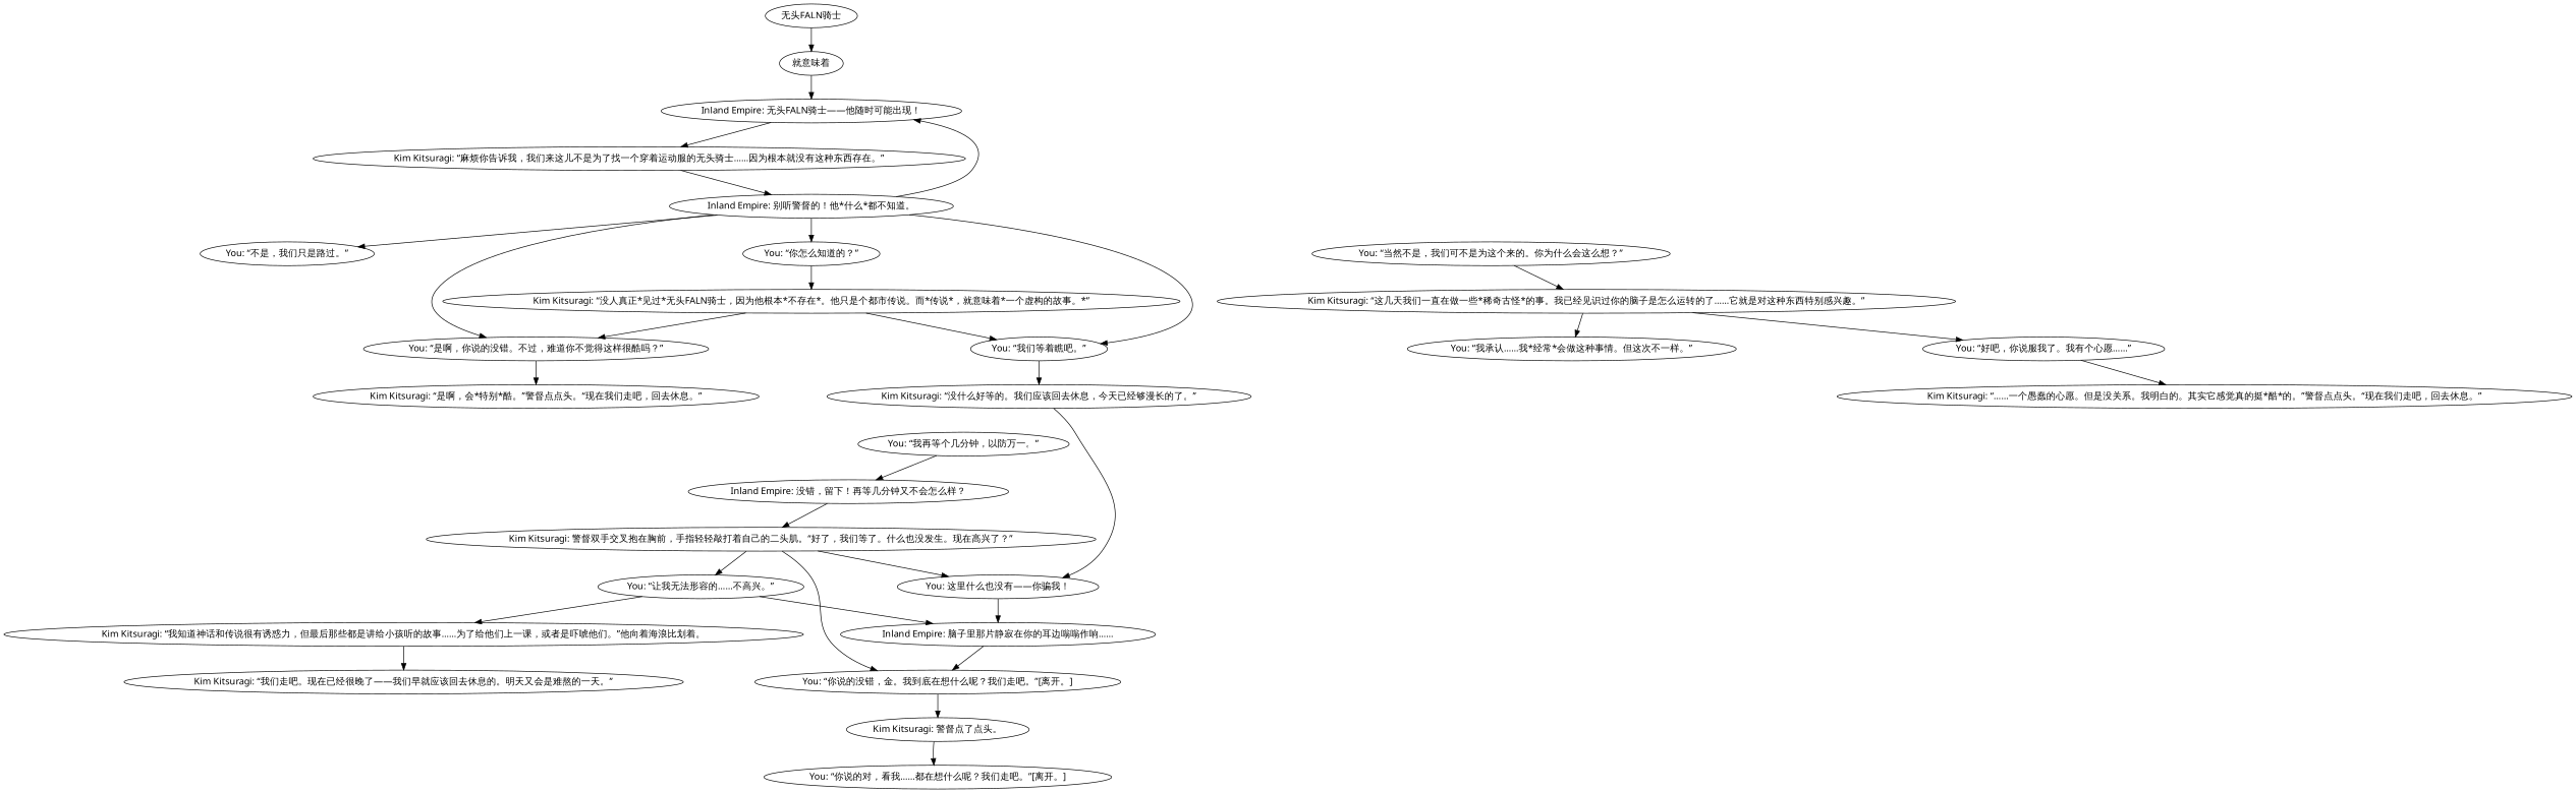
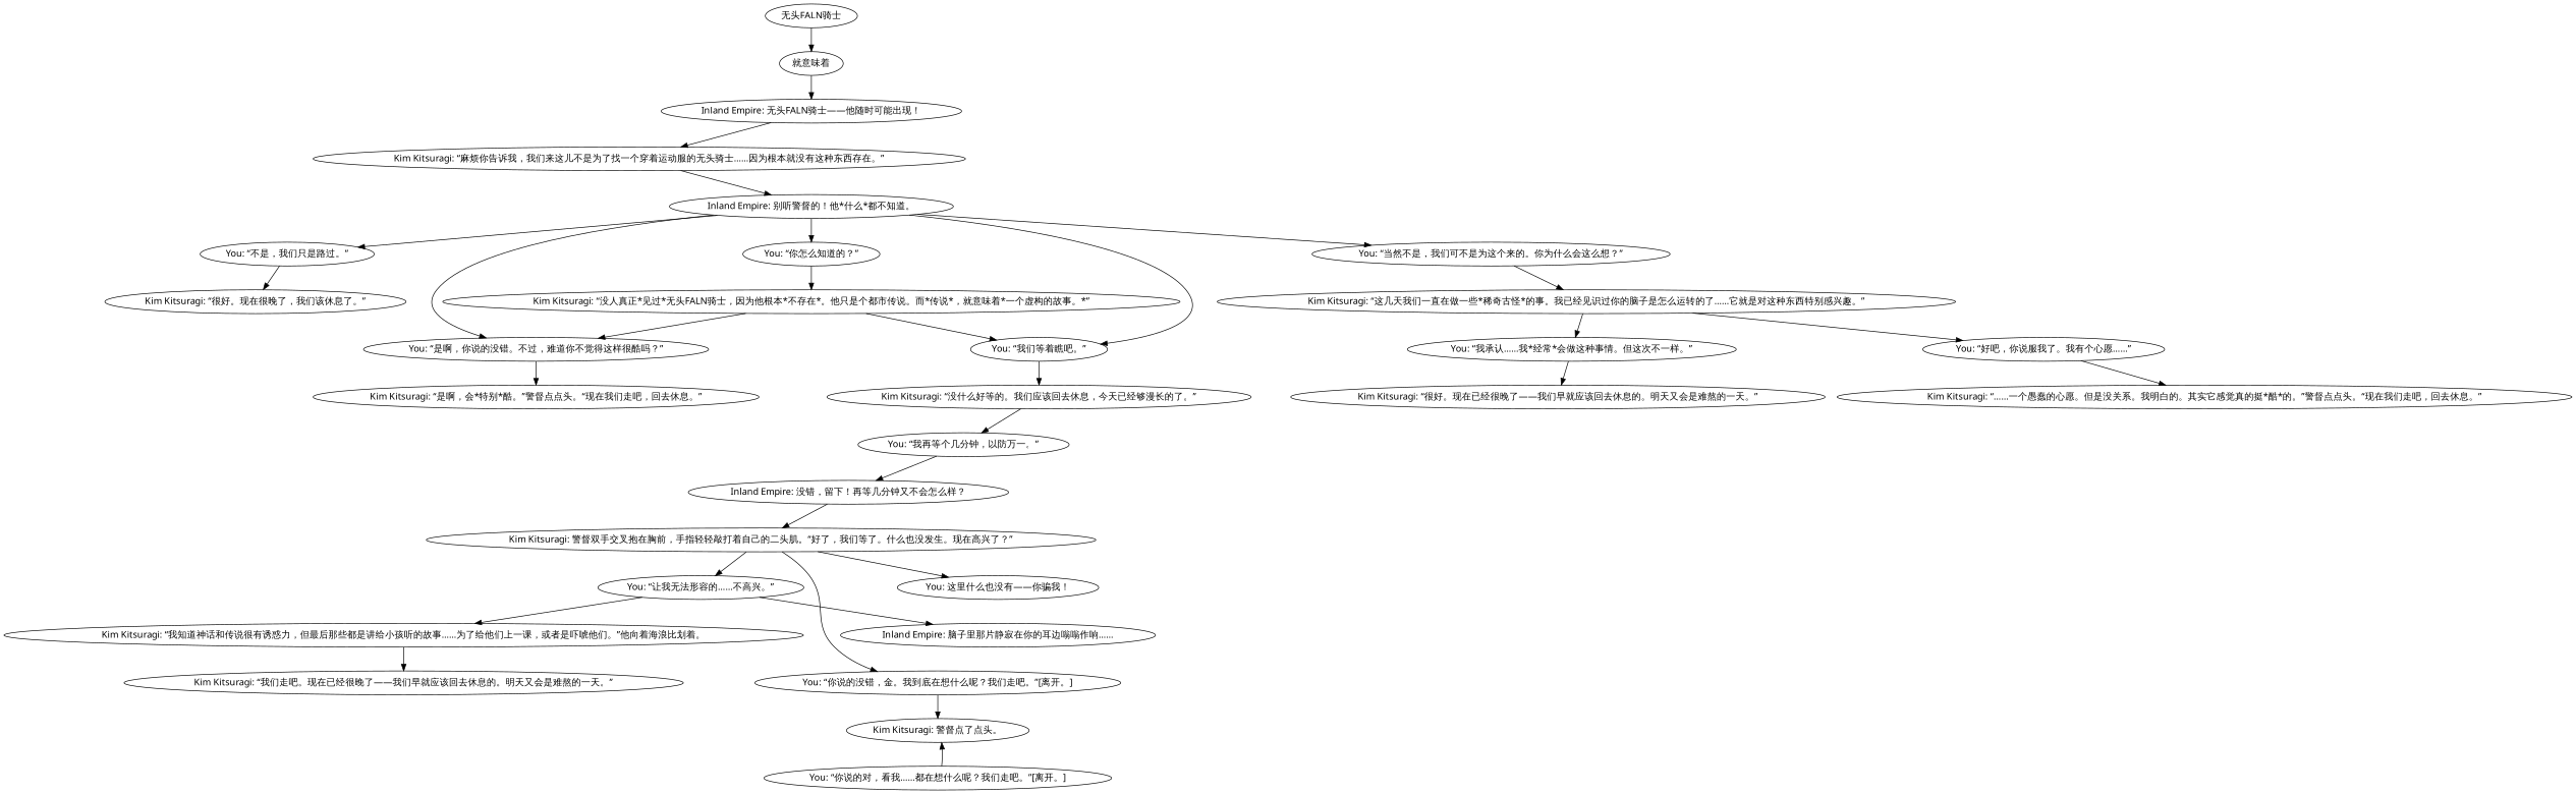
  digraph {
    fontname="Noto Sans"
    node [fontname="Noto Sans"]
    edge [fontname="Noto Sans"]
    n1 [label="无头FALN骑士"]
    n2 [label="就意味着"]
    n3 [label="Inland Empire: 无头FALN骑士——他随时可能出现！"]
    n4 [label="Kim Kitsuragi: “麻烦你告诉我，我们来这儿不是为了找一个穿着运动服的无头骑士……因为根本就没有这种东西存在。”"]
    n5 [label="You: “我再等个几分钟，以防万一。”"]
    n6 [label="Inland Empire: 没错，留下！再等几分钟又不会怎么样？"]
    n7 [label="Kim Kitsuragi: 警督双手交叉抱在胸前，手指轻轻敲打着自己的二头肌。“好了，我们等了。什么也没发生。现在高兴了？”"]
    n8 [label="Kim Kitsuragi: “是啊，会*特别*酷。”警督点点头。“现在我们走吧，回去休息。”"]
+   n9 [label="Kim Kitsuragi: “很好。现在已经很晚了——我们早就应该回去休息的。明天又会是难熬的一天。”"]
    n10 [label="You: “不是，我们只是路过。”"]
+   n11 [label="Kim Kitsuragi: “很好。现在很晚了，我们该休息了。”"]
    n12 [label="Inland Empire: 脑子里那片静寂在你的耳边嗡嗡作响……"]
    n13 [label="You: “你说的没错，金。我到底在想什么呢？我们走吧。”[离开。]"]
    n14 [label="Kim Kitsuragi: 警督点了点头。"]
    n15 [label="You: “让我无法形容的……不高兴。”"]
    n16 [label="Kim Kitsuragi: “我知道神话和传说很有诱惑力，但最后那些都是讲给小孩听的故事……为了给他们上一课，或者是吓唬他们。”他向着海浪比划着。"]
    n17 [label="Inland Empire: 别听警督的！他*什么*都不知道。"]
    n18 [label="You: “是啊，你说的没错。不过，难道你不觉得这样很酷吗？”"]
    n19 [label="You: “当然不是，我们可不是为这个来的。你为什么会这么想？”"]
    n20 [label="You: “你怎么知道的？”"]
    n21 [label="You: “我们等着瞧吧。”"]
    n22 [label="Kim Kitsuragi: “这几天我们一直在做一些*稀奇古怪*的事。我已经见识过你的脑子是怎么运转的了……它就是对这种东西特别感兴趣。”"]
    n23 [label="Kim Kitsuragi: “没人真正*见过*无头FALN骑士，因为他根本*不存在*。他只是个都市传说。而*传说*，就意味着*一个虚构的故事。*”"]
    n24 [label="Kim Kitsuragi: “没什么好等的。我们应该回去休息，今天已经够漫长的了。”"]
    n25 [label="Kim Kitsuragi: “……一个愚蠢的心愿。但是没关系。我明白的。其实它感觉真的挺*酷*的。”警督点点头。“现在我们走吧，回去休息。”"]
    n26 [label="You: “我承认……我*经常*会做这种事情。但这次不一样。”"]
    n27 [label="You: “好吧，你说服我了。我有个心愿……”"]
    n28 [label="Kim Kitsuragi: “我们走吧。现在已经很晚了——我们早就应该回去休息的。明天又会是难熬的一天。”"]
    n29 [label="You: “你说的对，看我……都在想什么呢？我们走吧。”[离开。]"]
    n30 [label="You: 这里什么也没有——你骗我！"]
    n1 -> n2
    n2 -> n3
    n3 -> n4
    n4 -> n17
    n5 -> n6
    n6 -> n7
    n7 -> n13
    n7 -> n15
    n7 -> n30
-   n12 -> n13
+   n10 -> n11
    n13 -> n14
    n15 -> n12
    n15 -> n16
    n16 -> n28
    n17 -> n10
    n17 -> n18
-   n17 -> n3
+   n17 -> n19
    n17 -> n20
    n17 -> n21
    n18 -> n8
    n19 -> n22
    n20 -> n23
    n21 -> n24
    n22 -> n26
    n22 -> n27
    n23 -> n18
    n23 -> n21
-   n24 -> n30
+   n24 -> n5
+   n26 -> n9
    n27 -> n25
-   n14 -> n29
-   n30 -> n12
+   n29 -> n14
  }
